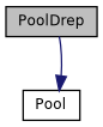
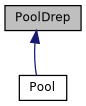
  digraph {
    node [color=black fontname=Helvetica fontsize=10 shape=record style=filled]
    n1 [fillcolor=grey75 fontcolor=black height=0.2 label=PoolDrep width=0.4]
    n2 [fillcolor=white height=0.2 label=Pool width=0.4]
-   n2 -> n1 [color=midnightblue dir=back fontname=Helvetica fontsize=10 labelfontname=Helvetica labelfontsize=10 style=solid]
+   n1 -> n2 [color=midnightblue dir=back fontname=Helvetica fontsize=10 labelfontname=Helvetica labelfontsize=10 style=solid]
  }
